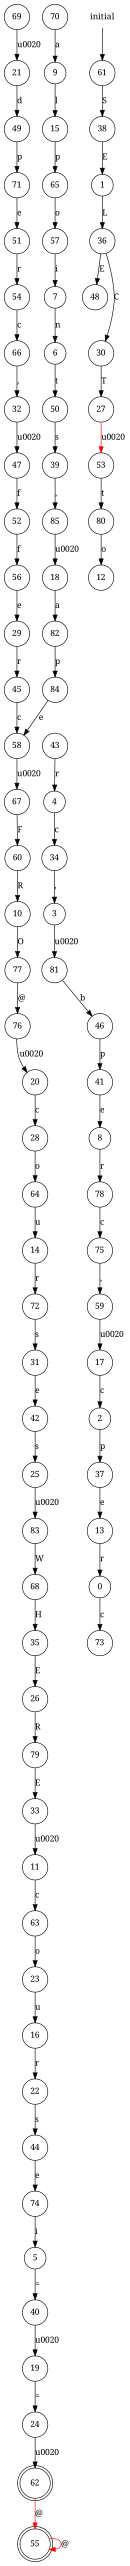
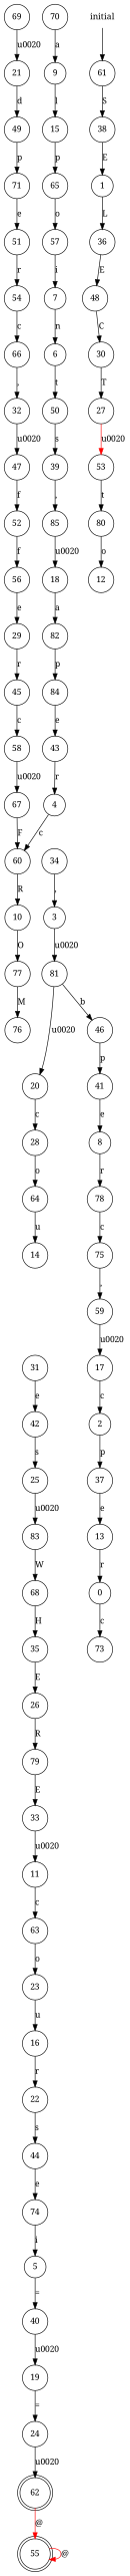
  digraph {
    fontname="Noto Serif"
    rankdir=TB
    node [fontname="Noto Serif" shape=circle]
    edge [fontname="Noto Serif"]
    0
    73
    69
    21
    1
    36
    48
    30
    2
    37
    13
    3
    81
    46
    41
    4
    34
    5
    40
    19
    24
    6
    50
    39
    85
    7
    8
    78
    75
    59
    9
    15
    65
    57
    10
    77
    76
    20
    11
    63
    23
    16
    70
    14
-   72
    31
    42
    22
    44
    74
    17
    18
    82
    84
    43
    62 [shape=doublecircle]
    55 [shape=doublecircle]
    28
    64
    49
    71
    51
    25
    83
    68
    35
    26
    79
    33
    27
    53
    80
    12
    29
    45
    58
    67
    32
    47
    52
    56
    38
    60
    54
    66
    61
    initial [shape=plaintext]
    0 -> 73 [label=c]
    69 -> 21 [label="\u0020"]
    21 -> 49 [label=d]
    1 -> 36 [label=L]
    36 -> 48 [label=E]
-   36 -> 30 [label=C]
+   48 -> 30 [label=C]
    30 -> 27 [label=T]
    2 -> 37 [label=p]
    37 -> 13 [label=e]
    13 -> 0 [label=r]
    3 -> 81 [label="\u0020"]
    81 -> 46 [label=b]
    46 -> 41 [label=p]
    41 -> 8 [label=e]
-   4 -> 34 [label=c]
+   4 -> 60 [label=c]
    34 -> 3 [label=","]
    5 -> 40 [label="="]
    40 -> 19 [label="\u0020"]
    19 -> 24 [label="="]
    24 -> 62 [label="\u0020"]
    6 -> 50 [label=t]
    50 -> 39 [label=s]
    39 -> 85 [label=","]
    85 -> 18 [label="\u0020"]
    7 -> 6 [label=n]
    8 -> 78 [label=r]
    78 -> 75 [label=c]
    75 -> 59 [label=","]
    59 -> 17 [label="\u0020"]
    9 -> 15 [label=l]
    15 -> 65 [label=p]
    65 -> 57 [label=o]
    57 -> 7 [label=i]
    10 -> 77 [label=O]
-   77 -> 76 [label="@"]
-   76 -> 20 [label="\u0020"]
+   77 -> 76 [label=M]
+   81 -> 20 [label="\u0020"]
    20 -> 28 [label=c]
    11 -> 63 [label=c]
    63 -> 23 [label=o]
    23 -> 16 [label=u]
    16 -> 22 [label=r]
    70 -> 9 [label=a]
-   14 -> 72 [label=r]
-   72 -> 31 [label=s]
    31 -> 42 [label=e]
    42 -> 25 [label=s]
    22 -> 44 [label=s]
    44 -> 74 [label=e]
    74 -> 5 [label=i]
    17 -> 2 [label=c]
    18 -> 82 [label=a]
    82 -> 84 [label=p]
-   84 -> 58 [label=e]
+   84 -> 43 [label=e]
    43 -> 4 [label=r]
    62 -> 55 [color=red label="@"]
    55 -> 55 [color=red label="@"]
    28 -> 64 [label=o]
    64 -> 14 [label=u]
    49 -> 71 [label=p]
    71 -> 51 [label=e]
    51 -> 54 [label=r]
    25 -> 83 [label="\u0020"]
    83 -> 68 [label=W]
    68 -> 35 [label=H]
    35 -> 26 [label=E]
    26 -> 79 [label=R]
    79 -> 33 [label=E]
    33 -> 11 [label="\u0020"]
    27 -> 53 [color=red label="\u0020"]
    53 -> 80 [label=t]
    80 -> 12 [label=o]
    29 -> 45 [label=r]
    45 -> 58 [label=c]
    58 -> 67 [label="\u0020"]
    67 -> 60 [label=F]
    32 -> 47 [label="\u0020"]
    47 -> 52 [label=f]
    52 -> 56 [label=f]
    56 -> 29 [label=e]
    38 -> 1 [label=E]
    60 -> 10 [label=R]
    54 -> 66 [label=c]
    66 -> 32 [label=","]
    61 -> 38 [label=S]
    initial -> 61
  }
